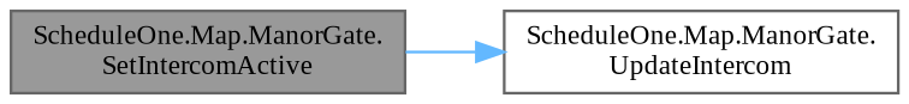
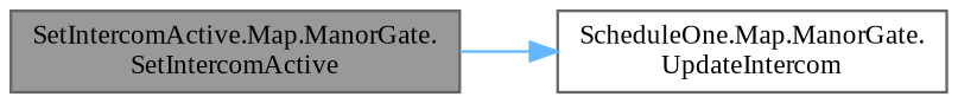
  digraph {
    rankdir=LR
    fontname="Liberation Serif"
    node [fontname="Liberation Serif" fontsize=10 shape=box style=filled]
-   n1 [color=gray40 fillcolor=grey60 fontcolor=black height=0.2 label="ScheduleOne.Map.ManorGate.\lSetIntercomActive" width=0.4]
+   n1 [color=gray40 fillcolor=grey60 fontcolor=black height=0.2 label="SetIntercomActive.Map.ManorGate.\lSetIntercomActive" width=0.4]
    n2 [color=grey40 fillcolor=white height=0.2 label="ScheduleOne.Map.ManorGate.\lUpdateIntercom" width=0.4]
    n1 -> n2 [color=steelblue1 fontname="Liberation Serif" fontsize=10 labelfontname=Helvetica labelfontsize=10 style=solid]
  }
